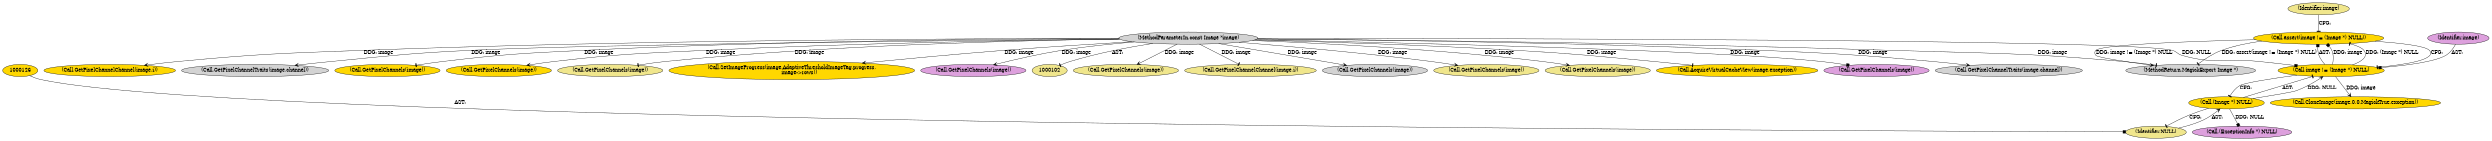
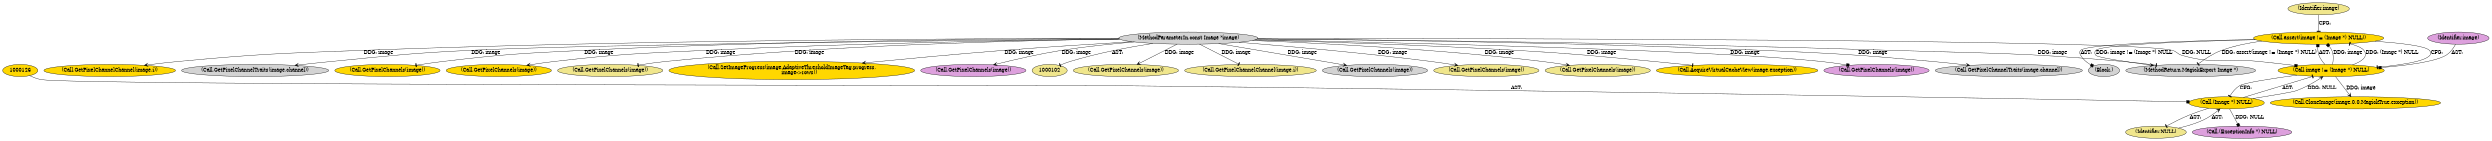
  digraph {
    node [fillcolor=gold style=filled]
    edge [arrowhead=vee]
    n1 [label="(Call,assert(image != (Image *) NULL))"]
    n2 [label="(Call,image != (Image *) NULL)"]
+   n3 [fillcolor=lightgrey label="(Block,)"]
    n4 [fillcolor=lightgrey label="(MethodReturn,MagickExport Image *)"]
    n5 [label="(Call,(Image *) NULL)"]
    n6 [label="(Call,CloneImage(image,0,0,MagickTrue,exception))"]
    n7 [fillcolor=plum label="(Call,(ExceptionInfo *) NULL)"]
    n8 [fillcolor=khaki label="(Identifier,NULL)"]
    n9 [fillcolor=lightgrey label="(MethodParameterIn,const Image *image)"]
    n10 [fillcolor=khaki label="(Call,GetPixelChannels(image))"]
    n11 [fillcolor=khaki label="(Call,GetPixelChannelChannel(image,i))"]
    n12 [fillcolor=lightgrey label="(Call,GetPixelChannels(image))"]
    n13 [fillcolor=khaki label="(Call,GetPixelChannels(image))"]
    n14 [fillcolor=khaki label="(Call,GetPixelChannels(image))"]
    n15 [label="(Call,AcquireVirtualCacheView(image,exception))"]
    n16 [fillcolor=plum label="(Call,GetPixelChannels(image))"]
    n17 [fillcolor=lightgrey label="(Call,GetPixelChannelTraits(image,channel))"]
    n18 [label="(Call,GetPixelChannelChannel(image,i))"]
    n19 [fillcolor=lightgrey label="(Call,GetPixelChannelTraits(image,channel))"]
    n20 [label="(Call,GetPixelChannels(image))"]
    n21 [label="(Call,GetPixelChannels(image))"]
    n22 [fillcolor=khaki label="(Call,GetPixelChannels(image))"]
    n23 [label="(Call,SetImageProgress(image,AdaptiveThresholdImageTag,progress,\n          image->rows))"]
    n24 [fillcolor=plum label="(Call,GetPixelChannels(image))"]
    1000102 [fillcolor=khaki]
    n26 [fillcolor=khaki label="(Identifier,image)"]
    n27 [fillcolor=plum label="(Identifier,image)"]
    n28 [label=1000126]
    n1 -> n2 [arrowhead=tee label="CFG: "]
+   n1 -> n3 [arrowhead=box label="AST: "]
    n1 -> n4 [label="DDG: image != (Image *) NULL"]
    n1 -> n4 [arrowhead=tee label="DDG: assert(image != (Image *) NULL)"]
    n2 -> n1 [arrowhead=box label="AST: "]
    n2 -> n1 [arrowhead=box label="DDG: image"]
    n2 -> n1 [arrowhead=tee label="DDG: (Image *) NULL"]
    n2 -> n5 [arrowhead=tee label="CFG: "]
    n2 -> n6 [label="DDG: image"]
    n5 -> n2 [arrowhead=tee label="AST: "]
    n5 -> n2 [label="DDG: NULL"]
    n5 -> n7 [arrowhead=box label="DDG: NULL"]
-   n5 -> n8 [arrowhead=tee label="CFG: "]
+   n5 -> n8 [arrowhead=tee label="AST: "]
    n8 -> n5 [label="AST: "]
    n9 -> n2 [arrowhead=box label="DDG: NULL"]
    n9 -> n4 [arrowhead=tee label="DDG: image"]
    n9 -> n10 [label="DDG: image"]
    n9 -> n11 [arrowhead=tee label="DDG: image"]
    n9 -> n12 [label="DDG: image"]
    n9 -> n13 [label="DDG: image"]
    n9 -> n14 [label="DDG: image"]
    n9 -> n15 [arrowhead=tee label="DDG: image"]
    n9 -> n16 [arrowhead=box label="DDG: image"]
    n9 -> n17 [label="DDG: image"]
    n9 -> n18 [label="DDG: image"]
    n9 -> n19 [label="DDG: image"]
    n9 -> n20 [arrowhead=tee label="DDG: image"]
    n9 -> n21 [label="DDG: image"]
    n9 -> n22 [arrowhead=tee label="DDG: image"]
    n9 -> n23 [label="DDG: image"]
    n9 -> n24 [label="DDG: image"]
    n9 -> 1000102 [arrowhead=tee label="AST: "]
    n26 -> n1 [arrowhead=tee label="CFG: "]
    n27 -> n2 [arrowhead=box label="AST: "]
-   n28 -> n8 [arrowhead=box label="AST: "]
+   n28 -> n5 [arrowhead=box label="AST: "]
  }
